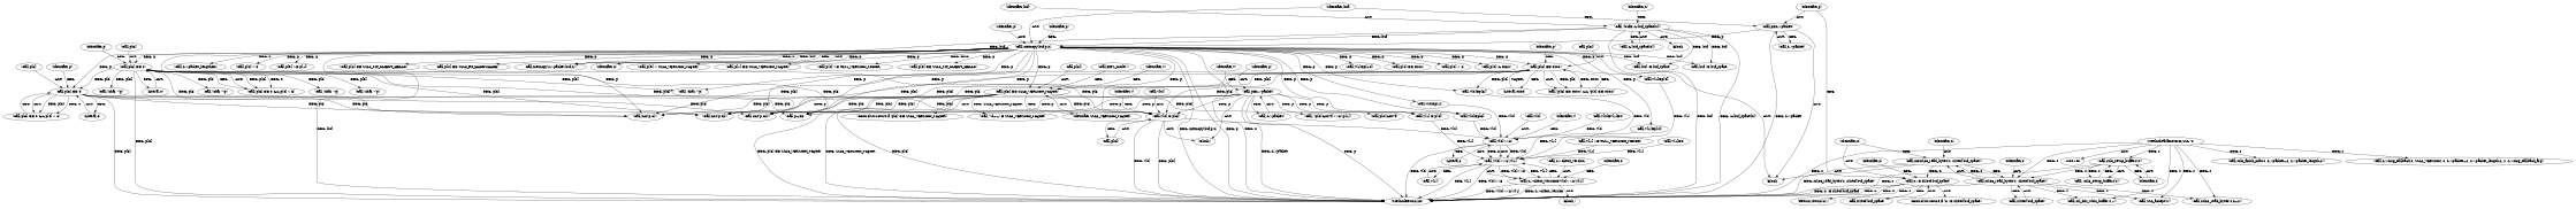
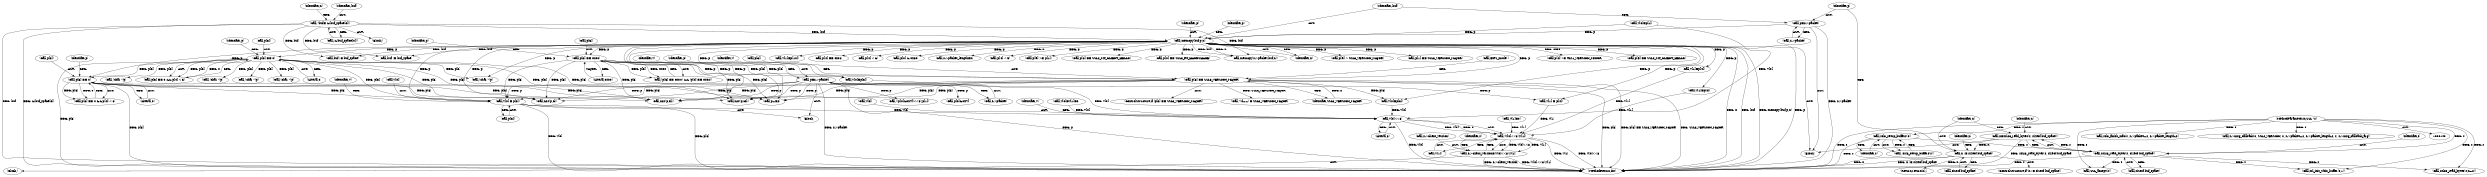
  digraph {
    n1 [label="(Call,v[0] = p[3])"]
    n2 [label="(Call,v[0]<<8)"]
    n3 [label="(Block,)"]
    n4 [label="(MethodReturn,int)"]
    n5 [label="(Call,p[3])"]
    n6 [label="(Call,(v[0]<<8)|v[1])"]
    n7 [label="(Literal,8)"]
    n8 [label="(Call,p[3] == 0)"]
    n9 [label="(Call,p[3] == 0)"]
    n10 [label="(Call,(char *)p)"]
    n11 [label="(Call,p[3] == 0 && p[4] < 5)"]
    n12 [label="(Call,(char *)p)"]
    n13 [label="(Call,(char *)p)"]
    n14 [label="(Call,p+=2)"]
    n15 [label="(Call,n2s(p,cl))"]
    n16 [label="(Call,n2s(p,csl))"]
    n17 [label="(Call,n2s(p,sil))"]
    n18 [label="(Call,(char *)p)"]
    n19 [label="(Call,(char *)p)"]
    n20 [label="(Literal,0)"]
    n21 [label="(Literal,0)"]
    n22 [label="(Call,p[3] == 0 && p[4] < 6)"]
    n23 [label="(Call,memcpy(buf,p,n))"]
    n24 [label="(Call,p[3] == SSL3_VERSION_MAJOR)"]
    n25 [label="(Call,p[3] == 0x00)"]
    n26 [label="(Call,v[1]=p[10])"]
    n27 [label="(Call,p[4] == 0x02)"]
    n28 [label="(Call,v[1]=p[4])"]
    n29 [label="(Call,v[0]=p[1])"]
    n30 [label="(Call,p[4] < 6)"]
    n31 [label="(Call,v[0]=p[3])"]
    n32 [label="(Call,p[0] & 0x80)"]
    n33 [label="(Call,s->packet_length=n)"]
    n34 [label="(Call,p[4] < 5)"]
    n35 [label="(Call,p[9] >= p[1])"]
    n36 [label="(Call,p[2] == SSL2_MT_CLIENT_HELLO)"]
    n37 [label="(Call,p[0] == SSL3_RT_HANDSHAKE)"]
    n38 [label="(Call,buf != buf_space)"]
    n39 [label="(Identifier,n)"]
    n40 [label="(Call,memcpy(s->packet,buf,n))"]
    n41 [label="(Call,p[9] > SSL3_VERSION_MAJOR)"]
    n42 [label="(Call,buf != buf_space)"]
    n43 [label="(Call,p[1] == SSL3_VERSION_MAJOR)"]
    n44 [label="(Call,v[1]=p[4])"]
    n45 [label="(Call,v[0]=p[3])"]
    n46 [label="(Call,v[1] = p[4])"]
    n47 [label="(Block,)"]
    n48 [label="(Call,p[4] >= TLS1_VERSION_MINOR)"]
    n49 [label="(Call,p[5] == SSL3_MT_CLIENT_HELLO)"]
    n50 [label="(ControlStructure,if (p[3] == SSL3_VERSION_MAJOR))"]
    n51 [label="(Call,*(d++) = SSL3_VERSION_MAJOR)"]
    n52 [label="(Identifier,SSL3_VERSION_MAJOR)"]
    n53 [label="(Call,(p[3] == 0x00) && (p[4] == 0x02))"]
    n54 [label="(Literal,0x00)"]
    n55 [label="(Call,((p[0]&0x7f)<<8)|p[1])"]
    n56 [label="(Call,*buf= &(buf_space[0]))"]
    n57 [label="(Call,&(buf_space[0]))"]
    n58 [label="(Block,)"]
    n59 [label="(Call,p=s->packet)"]
    n60 [label="(Call,s->packet)"]
    n61 [label="(Call,n != sizeof buf_space)"]
    n62 [label="(ControlStructure,if (n != sizeof buf_space))"]
    n63 [label="(Return,return(n);)"]
    n64 [label="(Call,sizeof buf_space)"]
    n65 [label="(Call,n=ssl23_read_bytes(s, sizeof buf_space))"]
    n66 [label="(Call,ssl23_read_bytes(s, sizeof buf_space))"]
    n67 [label="(Call,SSL_accept(s))"]
    n68 [label="(Call,ssl_init_wbio_buffer(s,1))"]
    n69 [label="(Call,ssl23_read_bytes(s,n+2))"]
    n70 [label="(Call,sizeof buf_space)"]
    n71 [label="(Call,ssl3_setup_buffers(s))"]
    n72 [label="(Call,!ssl3_setup_buffers(s))"]
    n73 [label="(Identifier,s)"]
    n74 [label="(MethodParameterIn,SSL *s)"]
    n75 [label="(Call,ssl3_finish_mac(s, s->packet+2, s->packet_length-2))"]
    n76 [label="(Call,s->msg_callback(0, SSL2_VERSION, 0, s->packet+2, s->packet_length-2, s, s->msg_callback_arg))"]
    1000143
    n78 [label="(Call,p=s->packet)"]
    n79 [label="(Call,p[0]&0x7f)"]
    n80 [label="(Call,s->packet)"]
    n81 [label="(Call,s->client_version=(v[0]<<8)|v[1])"]
    n82 [label="(Call,v[1])"]
    n83 [label="(Block,)"]
    n84 [label="(Call,p[3])"]
    n85 [label="(Identifier,v)"]
    n86 [label="(Call,v[0])"]
    n87 [label="(Identifier,buf)"]
    n88 [label="(Identifier,p)"]
    n89 [label="(Identifier,n)"]
    n90 [label="(Call,v[1]=0)"]
    n91 [label="(Identifier,p)"]
    n92 [label="(Identifier,v)"]
    n93 [label="(Identifier,p)"]
    n94 [label="(Identifier,v)"]
    n95 [label="(Identifier,v)"]
-   n96 [label="(Call,v[1] >= TLS1_VERSION_MINOR)"]
    n97 [label="(Identifier,p)"]
    n98 [label="(Call,p[3])"]
    n99 [label="(Identifier,n)"]
    n100 [label="(Identifier,buf)"]
    n101 [label="(Identifier,s)"]
    n102 [label="(Call,p[3])"]
    n103 [label="(Call,v[0])"]
    n104 [label="(Call,FIPS_mode())"]
    n105 [label="(Identifier,p)"]
    n106 [label="(Call,s->client_version)"]
    n107 [label="(Identifier,s)"]
    n108 [label="(Identifier,p)"]
    n109 [label="(Call,p[3])"]
    n110 [label="(Identifier,n)"]
    n111 [label="(Identifier,p)"]
    n112 [label="(Call,v[0]=v[1]=0)"]
    n113 [label="(Identifier,n)"]
    n1 -> n2 [label="DDG: v[0]"]
    n1 -> n3 [label="AST: "]
    n1 -> n4 [label="DDG: v[0]"]
    n1 -> n4 [label="DDG: p[3]"]
    n1 -> n5 [label="CFG: "]
    n2 -> n4 [label="DDG: v[0]"]
    n2 -> n6 [label="AST: "]
    n2 -> n6 [label="DDG: v[0]"]
    n2 -> n6 [label="DDG: 8"]
    n2 -> n7 [label="CFG: "]
    n5 -> n1 [label="AST: "]
    n6 -> n4 [label="DDG: v[0]<<8"]
    n6 -> n4 [label="DDG: v[1]"]
    n6 -> n81 [label="AST: "]
    n6 -> n81 [label="DDG: v[0]<<8"]
    n6 -> n81 [label="DDG: v[1]"]
    n6 -> n82 [label="CFG: "]
    n7 -> n2 [label="AST: "]
    n8 -> n1 [label="DDG: p[3]"]
    n8 -> n4 [label="DDG: p[3]"]
    n8 -> n9 [label="DDG: p[3]"]
    n8 -> n10 [label="DDG: p[3]"]
    n8 -> n11 [label="AST: "]
    n8 -> n11 [label="DDG: p[3]"]
    n8 -> n11 [label="DDG: 0"]
    n8 -> n12 [label="DDG: p[3]"]
    n8 -> n13 [label="DDG: p[3]"]
    n8 -> n14 [label="DDG: p[3]"]
    n8 -> n15 [label="DDG: p[3]"]
    n8 -> n16 [label="DDG: p[3]"]
    n8 -> n17 [label="DDG: p[3]"]
    n8 -> n18 [label="DDG: p[3]"]
    n8 -> n19 [label="DDG: p[3]"]
    n8 -> n20 [label="CFG: "]
    n9 -> n1 [label="DDG: p[3]"]
    n9 -> n4 [label="DDG: p[3]"]
    n9 -> n14 [label="DDG: p[3]"]
    n9 -> n15 [label="DDG: p[3]"]
    n9 -> n16 [label="DDG: p[3]"]
    n9 -> n17 [label="DDG: p[3]"]
    n9 -> n21 [label="CFG: "]
    n9 -> n22 [label="AST: "]
    n9 -> n22 [label="DDG: p[3]"]
    n9 -> n22 [label="DDG: 0"]
    n11 -> n8 [label="CFG: "]
    n20 -> n8 [label="AST: "]
    n21 -> n9 [label="AST: "]
    n22 -> n9 [label="CFG: "]
    n23 -> n1 [label="DDG: p"]
    n23 -> n4 [label="DDG: n"]
    n23 -> n4 [label="DDG: buf"]
    n23 -> n4 [label="DDG: memcpy(buf,p,n)"]
    n23 -> n4 [label="DDG: p"]
    n23 -> n8 [label="DDG: p"]
    n23 -> n9 [label="DDG: p"]
    n23 -> n14 [label="DDG: p"]
    n23 -> n15 [label="DDG: p"]
    n23 -> n16 [label="DDG: p"]
    n23 -> n17 [label="DDG: p"]
    n23 -> n19 [label="DDG: p"]
    n23 -> n24 [label="DDG: p"]
    n23 -> n25 [label="DDG: p"]
    n23 -> n26 [label="DDG: p"]
    n23 -> n27 [label="DDG: p"]
    n23 -> n28 [label="DDG: p"]
-   n23 -> n29 [label="DDG: p"]
+   n29 -> n23 [label="DDG: p"]
    n23 -> n30 [label="DDG: p"]
    n23 -> n31 [label="DDG: p"]
    n23 -> n32 [label="DDG: p"]
    n23 -> n33 [label="DDG: n"]
    n23 -> n34 [label="DDG: p"]
    n23 -> n35 [label="DDG: p"]
    n23 -> n36 [label="DDG: p"]
    n23 -> n37 [label="DDG: p"]
    n23 -> n38 [label="DDG: buf"]
    n23 -> n39 [label="CFG: "]
    n23 -> n40 [label="DDG: buf"]
    n23 -> n40 [label="DDG: n"]
    n23 -> n41 [label="DDG: p"]
    n23 -> n42 [label="DDG: buf"]
    n23 -> n43 [label="DDG: p"]
    n23 -> n44 [label="DDG: p"]
    n23 -> n45 [label="DDG: p"]
    n23 -> n46 [label="DDG: p"]
    n23 -> n47 [label="AST: "]
    n23 -> n48 [label="DDG: 0x00"]
    n23 -> n49 [label="DDG: p"]
    n24 -> n1 [label="DDG: p[3]"]
    n24 -> n4 [label="DDG: p[3]"]
    n24 -> n4 [label="DDG: p[3] == SSL3_VERSION_MAJOR"]
    n24 -> n4 [label="DDG: SSL3_VERSION_MAJOR"]
    n24 -> n14 [label="DDG: p[3]"]
    n24 -> n15 [label="DDG: p[3]"]
    n24 -> n16 [label="DDG: p[3]"]
    n24 -> n17 [label="DDG: p[3]"]
    n24 -> n45 [label="DDG: p[3]"]
    n24 -> n50 [label="AST: "]
    n24 -> n51 [label="DDG: SSL3_VERSION_MAJOR"]
    n24 -> n52 [label="CFG: "]
    n25 -> n1 [label="DDG: p[3]"]
    n25 -> n14 [label="DDG: p[3]"]
    n25 -> n15 [label="DDG: p[3]"]
    n25 -> n16 [label="DDG: p[3]"]
    n25 -> n17 [label="DDG: p[3]"]
    n25 -> n24 [label="DDG: p[3]"]
    n25 -> n31 [label="DDG: p[3]"]
    n25 -> n53 [label="AST: "]
    n25 -> n53 [label="DDG: p[3]"]
    n25 -> n53 [label="DDG: 0x00"]
    n25 -> n54 [label="CFG: "]
    n28 -> n6 [label="DDG: v[1]"]
    n29 -> n2 [label="DDG: v[0]"]
    n31 -> n2 [label="DDG: v[0]"]
    n39 -> n23 [label="AST: "]
    n44 -> n6 [label="DDG: v[1]"]
    n45 -> n2 [label="DDG: v[0]"]
    n46 -> n6 [label="DDG: v[1]"]
-   n52 -> n24 [label="AST: "]
+   n52 -> n24 [label="DDG: n"]
    n53 -> n25 [label="CFG: "]
    n54 -> n25 [label="MAJOR: "]
    n56 -> n4 [label="DDG: buf"]
    n56 -> n4 [label="DDG: &(buf_space[0])"]
    n56 -> n23 [label="DDG: buf"]
    n56 -> n38 [label="DDG: buf"]
    n56 -> n40 [label="DDG: buf"]
    n56 -> n42 [label="DDG: buf"]
    n56 -> n57 [label="CFG: "]
    n56 -> n58 [label="AST: "]
    n57 -> n56 [label="AST: "]
    n59 -> n4 [label="DDG: s->packet"]
    n59 -> n23 [label="DDG: p"]
    n59 -> n47 [label="AST: "]
    n59 -> n60 [label="CFG: "]
    n60 -> n59 [label="AST: "]
    n61 -> n4 [label="DDG: n"]
    n61 -> n4 [label="DDG: n != sizeof buf_space"]
    n61 -> n62 [label="AST: "]
    n61 -> n63 [label="DDG: n"]
    n61 -> n64 [label="CFG: "]
    n64 -> n61 [label="AST: "]
    n65 -> n4 [label="DDG: ssl23_read_bytes(s, sizeof buf_space)"]
    n65 -> n47 [label="AST: "]
    n65 -> n61 [label="DDG: n"]
    n65 -> n66 [label="CFG: "]
    n66 -> n4 [label="DDG: s"]
    n66 -> n65 [label="AST: "]
    n66 -> n65 [label="DDG: s"]
    n66 -> n67 [label="DDG: s"]
    n66 -> n68 [label="DDG: s"]
    n66 -> n69 [label="DDG: s"]
    n66 -> n70 [label="CFG: "]
    n70 -> n66 [label="AST: "]
    n71 -> n4 [label="DDG: s"]
    n71 -> n66 [label="DDG: s"]
    n71 -> n72 [label="AST: "]
    n71 -> n72 [label="DDG: s"]
    n71 -> n73 [label="CFG: "]
    n72 -> n71 [label="CFG: "]
    n73 -> n71 [label="AST: "]
    n74 -> n4 [label="DDG: s"]
    n74 -> n66 [label="DDG: s"]
    n74 -> n67 [label="DDG: s"]
    n74 -> n68 [label="DDG: s"]
    n74 -> n69 [label="DDG: s"]
    n74 -> n71 [label="DDG: s"]
    n74 -> n75 [label="DDG: s"]
    n74 -> n76 [label="DDG: s"]
    n74 -> 1000143 [label="AST: "]
    n78 -> n1 [label="DDG: p"]
    n78 -> n3 [label="AST: "]
    n78 -> n4 [label="DDG: p"]
    n78 -> n4 [label="DDG: s->packet"]
    n78 -> n14 [label="DDG: p"]
    n78 -> n15 [label="DDG: p"]
    n78 -> n16 [label="DDG: p"]
    n78 -> n17 [label="DDG: p"]
    n78 -> n46 [label="DDG: p"]
    n78 -> n55 [label="DDG: p"]
    n78 -> n79 [label="DDG: p"]
    n78 -> n80 [label="CFG: "]
    n80 -> n78 [label="AST: "]
    n81 -> n4 [label="DDG: s->client_version"]
    n81 -> n4 [label="DDG: (v[0]<<8)|v[1]"]
    n81 -> n6 [label="CFG: "]
    n81 -> n83 [label="AST: "]
    n82 -> n6 [label="AST: "]
    n84 -> n8 [label="AST: "]
    n85 -> n78 [label="CFG: "]
    n86 -> n2 [label="AST: "]
    n87 -> n23 [label="AST: "]
    n87 -> n59 [label="CFG: "]
    n88 -> n23 [label="AST: "]
    n89 -> n65 [label="AST: "]
    n90 -> n6 [label="DDG: v[1]"]
    n91 -> n23 [label="CFG: "]
    n92 -> n24 [label="CFG: "]
    n93 -> n59 [label="AST: "]
    n93 -> n61 [label="CFG: "]
    n94 -> n1 [label="CFG: "]
    n95 -> n2 [label="CFG: "]
-   n96 -> n6 [label="DDG: v[1]"]
    n97 -> n25 [label="CFG: "]
    n98 -> n24 [label="AST: "]
    n99 -> n56 [label="CFG: "]
    n100 -> n56 [label="AST: "]
    n101 -> n66 [label="AST: "]
    n102 -> n25 [label="AST: "]
    n103 -> n1 [label="AST: "]
    n104 -> n24 [label="CFG: "]
    n105 -> n78 [label="AST: "]
    n106 -> n81 [label="AST: "]
    n107 -> n81 [label="CFG: "]
    n108 -> n9 [label="CFG: "]
    n109 -> n9 [label="AST: "]
    n110 -> n61 [label="AST: "]
    n110 -> n65 [label="CFG: "]
    n111 -> n8 [label="CFG: "]
    n112 -> n2 [label="DDG: v[0]"]
    n113 -> n61 [label="CFG: "]
  }
